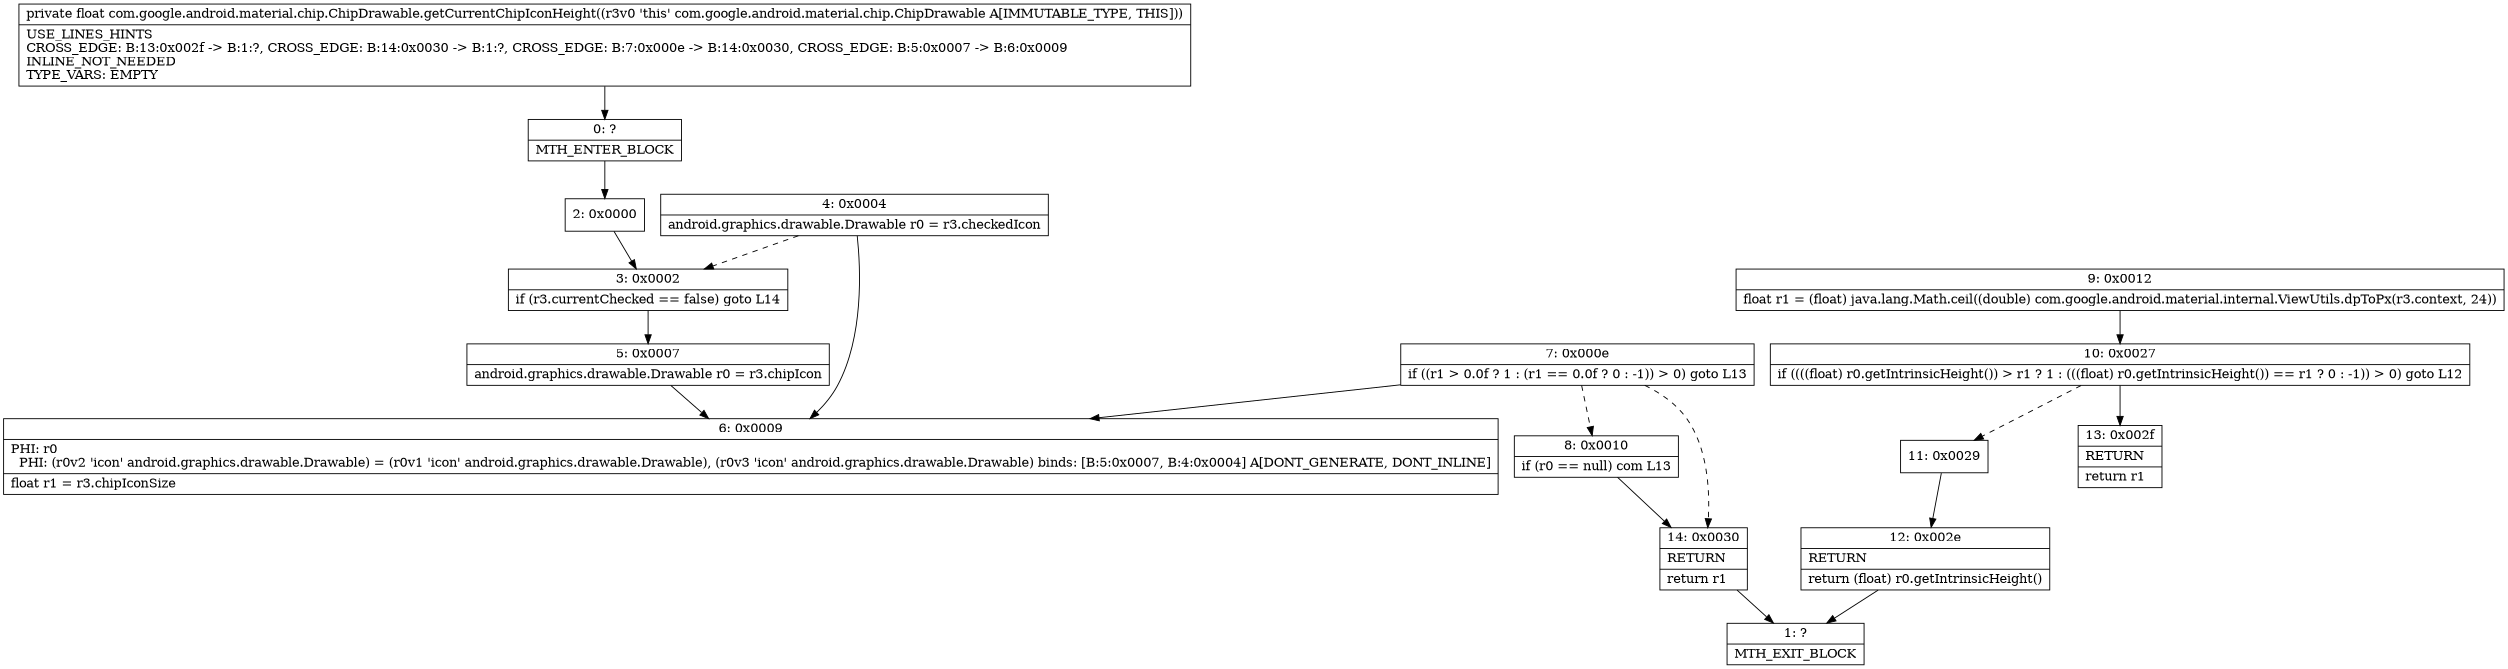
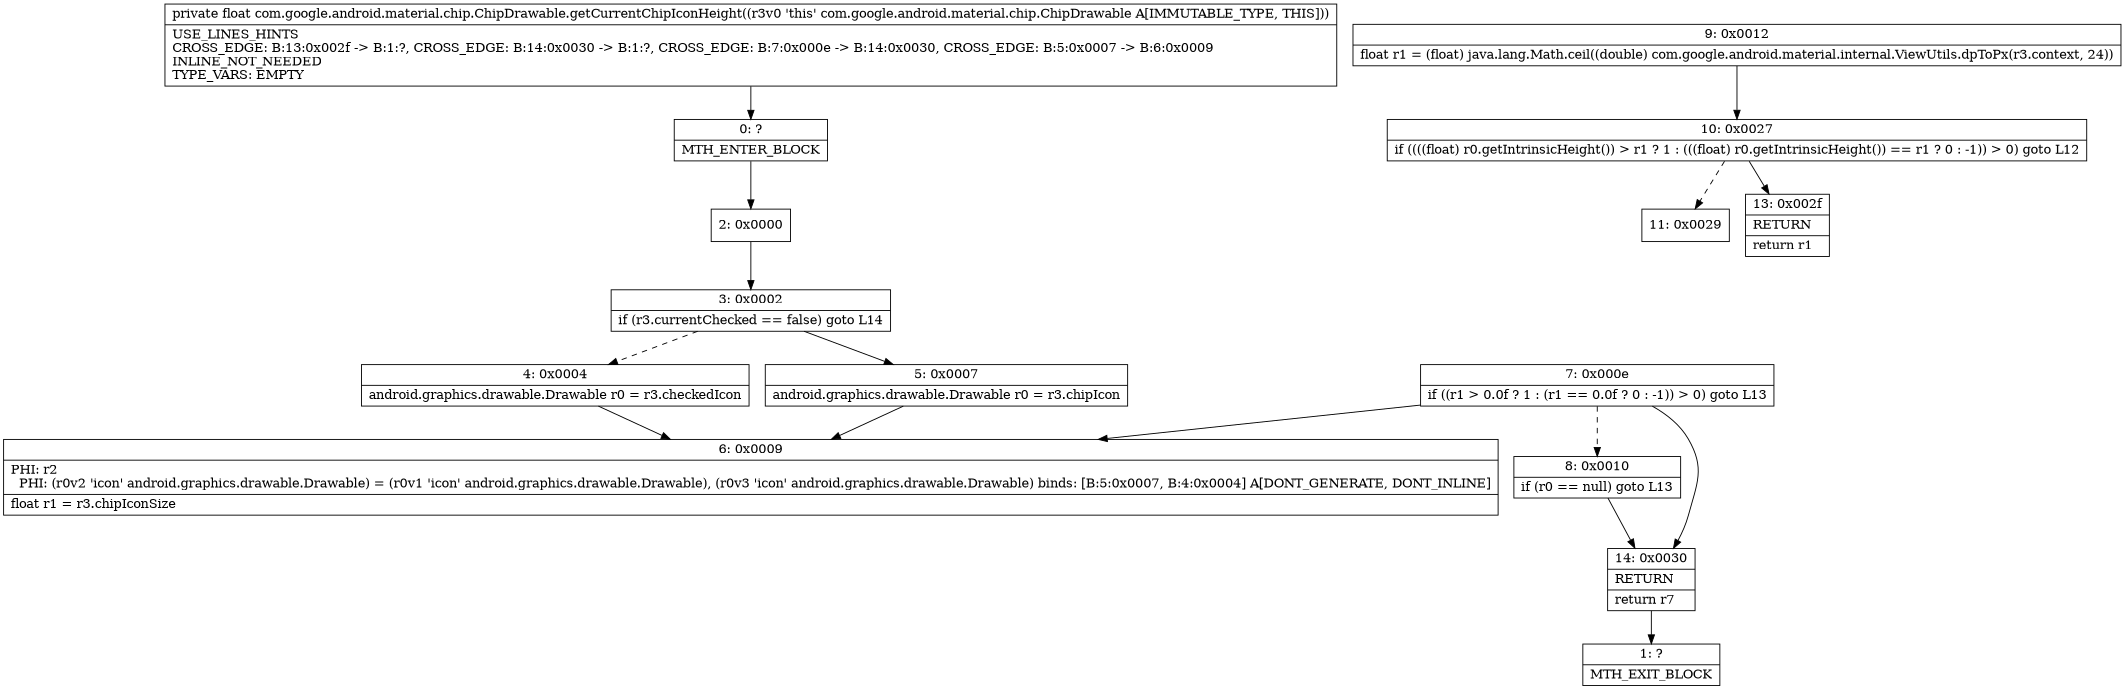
  digraph {
    node [shape=record]
    n1 [label="{0\:\ ?|MTH_ENTER_BLOCK\l}"]
    n2 [label="{2\:\ 0x0000}"]
    n3 [label="{3\:\ 0x0002|if (r3.currentChecked == false) goto L14\l}"]
    n4 [label="{4\:\ 0x0004|android.graphics.drawable.Drawable r0 = r3.checkedIcon\l}"]
    n5 [label="{5\:\ 0x0007|android.graphics.drawable.Drawable r0 = r3.chipIcon\l}"]
-   n6 [label="{6\:\ 0x0009|PHI: r0 \l  PHI: (r0v2 'icon' android.graphics.drawable.Drawable) = (r0v1 'icon' android.graphics.drawable.Drawable), (r0v3 'icon' android.graphics.drawable.Drawable) binds: [B:5:0x0007, B:4:0x0004] A[DONT_GENERATE, DONT_INLINE]\l|float r1 = r3.chipIconSize\l}"]
+   n6 [label="{6\:\ 0x0009|PHI: r2 \l  PHI: (r0v2 'icon' android.graphics.drawable.Drawable) = (r0v1 'icon' android.graphics.drawable.Drawable), (r0v3 'icon' android.graphics.drawable.Drawable) binds: [B:5:0x0007, B:4:0x0004] A[DONT_GENERATE, DONT_INLINE]\l|float r1 = r3.chipIconSize\l}"]
    n7 [label="{7\:\ 0x000e|if ((r1 \> 0.0f ? 1 : (r1 == 0.0f ? 0 : \-1)) \> 0) goto L13\l}"]
-   n8 [label="{8\:\ 0x0010|if (r0 == null) com L13\l}"]
-   n9 [label="{14\:\ 0x0030|RETURN\l|return r1\l}"]
+   n8 [label="{8\:\ 0x0010|if (r0 == null) goto L13\l}"]
+   n9 [label="{14\:\ 0x0030|RETURN\l|return r7\l}"]
    n10 [label="{1\:\ ?|MTH_EXIT_BLOCK\l}"]
    n11 [label="{9\:\ 0x0012|float r1 = (float) java.lang.Math.ceil((double) com.google.android.material.internal.ViewUtils.dpToPx(r3.context, 24))\l}"]
    n12 [label="{10\:\ 0x0027|if ((((float) r0.getIntrinsicHeight()) \> r1 ? 1 : (((float) r0.getIntrinsicHeight()) == r1 ? 0 : \-1)) \> 0) goto L12\l}"]
    n13 [label="{11\:\ 0x0029}"]
    n14 [label="{13\:\ 0x002f|RETURN\l|return r1\l}"]
-   n15 [label="{12\:\ 0x002e|RETURN\l|return (float) r0.getIntrinsicHeight()\l}"]
    n16 [label="{private float com.google.android.material.chip.ChipDrawable.getCurrentChipIconHeight((r3v0 'this' com.google.android.material.chip.ChipDrawable A[IMMUTABLE_TYPE, THIS]))  | USE_LINES_HINTS\lCROSS_EDGE: B:13:0x002f \-\> B:1:?, CROSS_EDGE: B:14:0x0030 \-\> B:1:?, CROSS_EDGE: B:7:0x000e \-\> B:14:0x0030, CROSS_EDGE: B:5:0x0007 \-\> B:6:0x0009\lINLINE_NOT_NEEDED\lTYPE_VARS: EMPTY\l}"]
    n1 -> n2
    n2 -> n3
-   n4 -> n3 [style=dashed]
+   n3 -> n4 [style=dashed]
    n3 -> n5
    n4 -> n6
    n5 -> n6
    n7 -> n6
    n7 -> n8 [style=dashed]
-   n7 -> n9 [style=dashed]
+   n7 -> n9
    n8 -> n9
    n9 -> n10
    n11 -> n12
    n12 -> n13 [style=dashed]
    n12 -> n14
-   n13 -> n15
-   n15 -> n10
    n16 -> n1
  }
